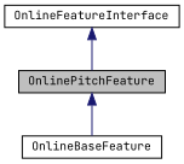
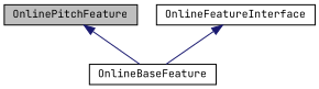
  digraph {
    fontname="JetBrains Mono"
    node [color=black fillcolor=white fontname="JetBrains Mono" fontsize=10 shape=record style=filled]
    edge [color=midnightblue dir=back fontname="JetBrains Mono" fontsize=10 labelfontname=Helvetica labelfontsize=10 style=solid]
    n1 [fillcolor=grey75 fontcolor=black height=0.2 label=OnlinePitchFeature width=0.4]
    n2 [height=0.2 label=OnlineBaseFeature width=0.4]
    n3 [height=0.2 label=OnlineFeatureInterface width=0.4]
    n1 -> n2
-   n3 -> n1
+   n3 -> n2
  }
